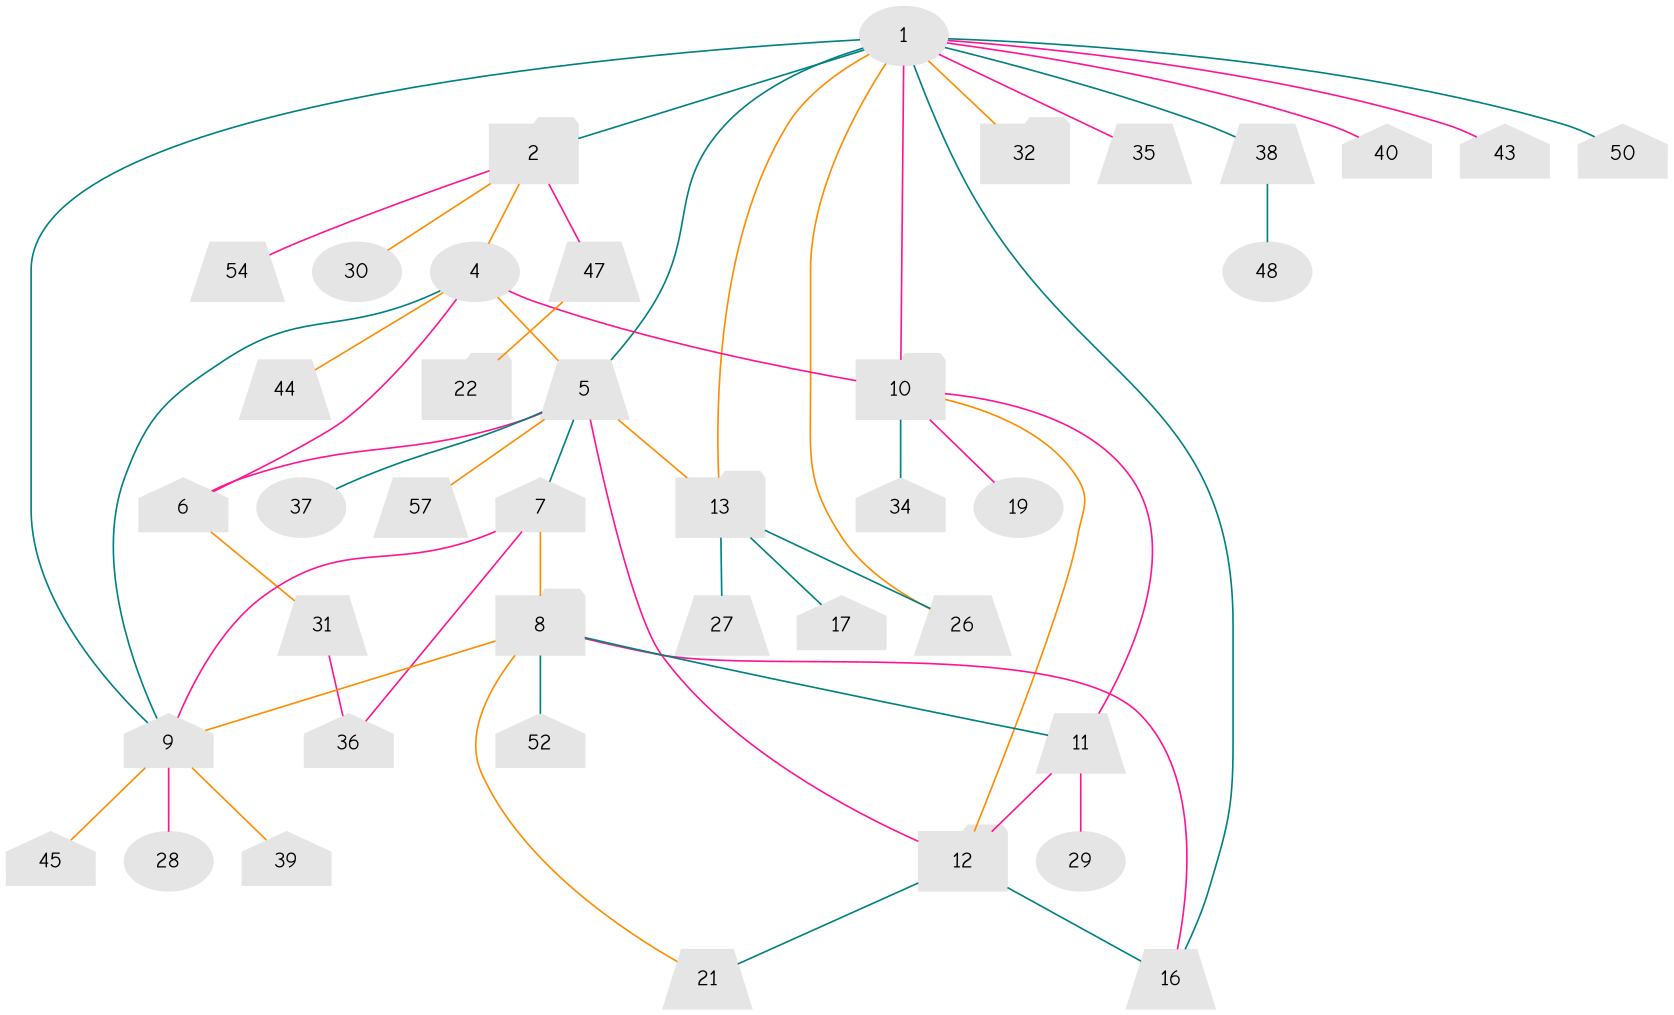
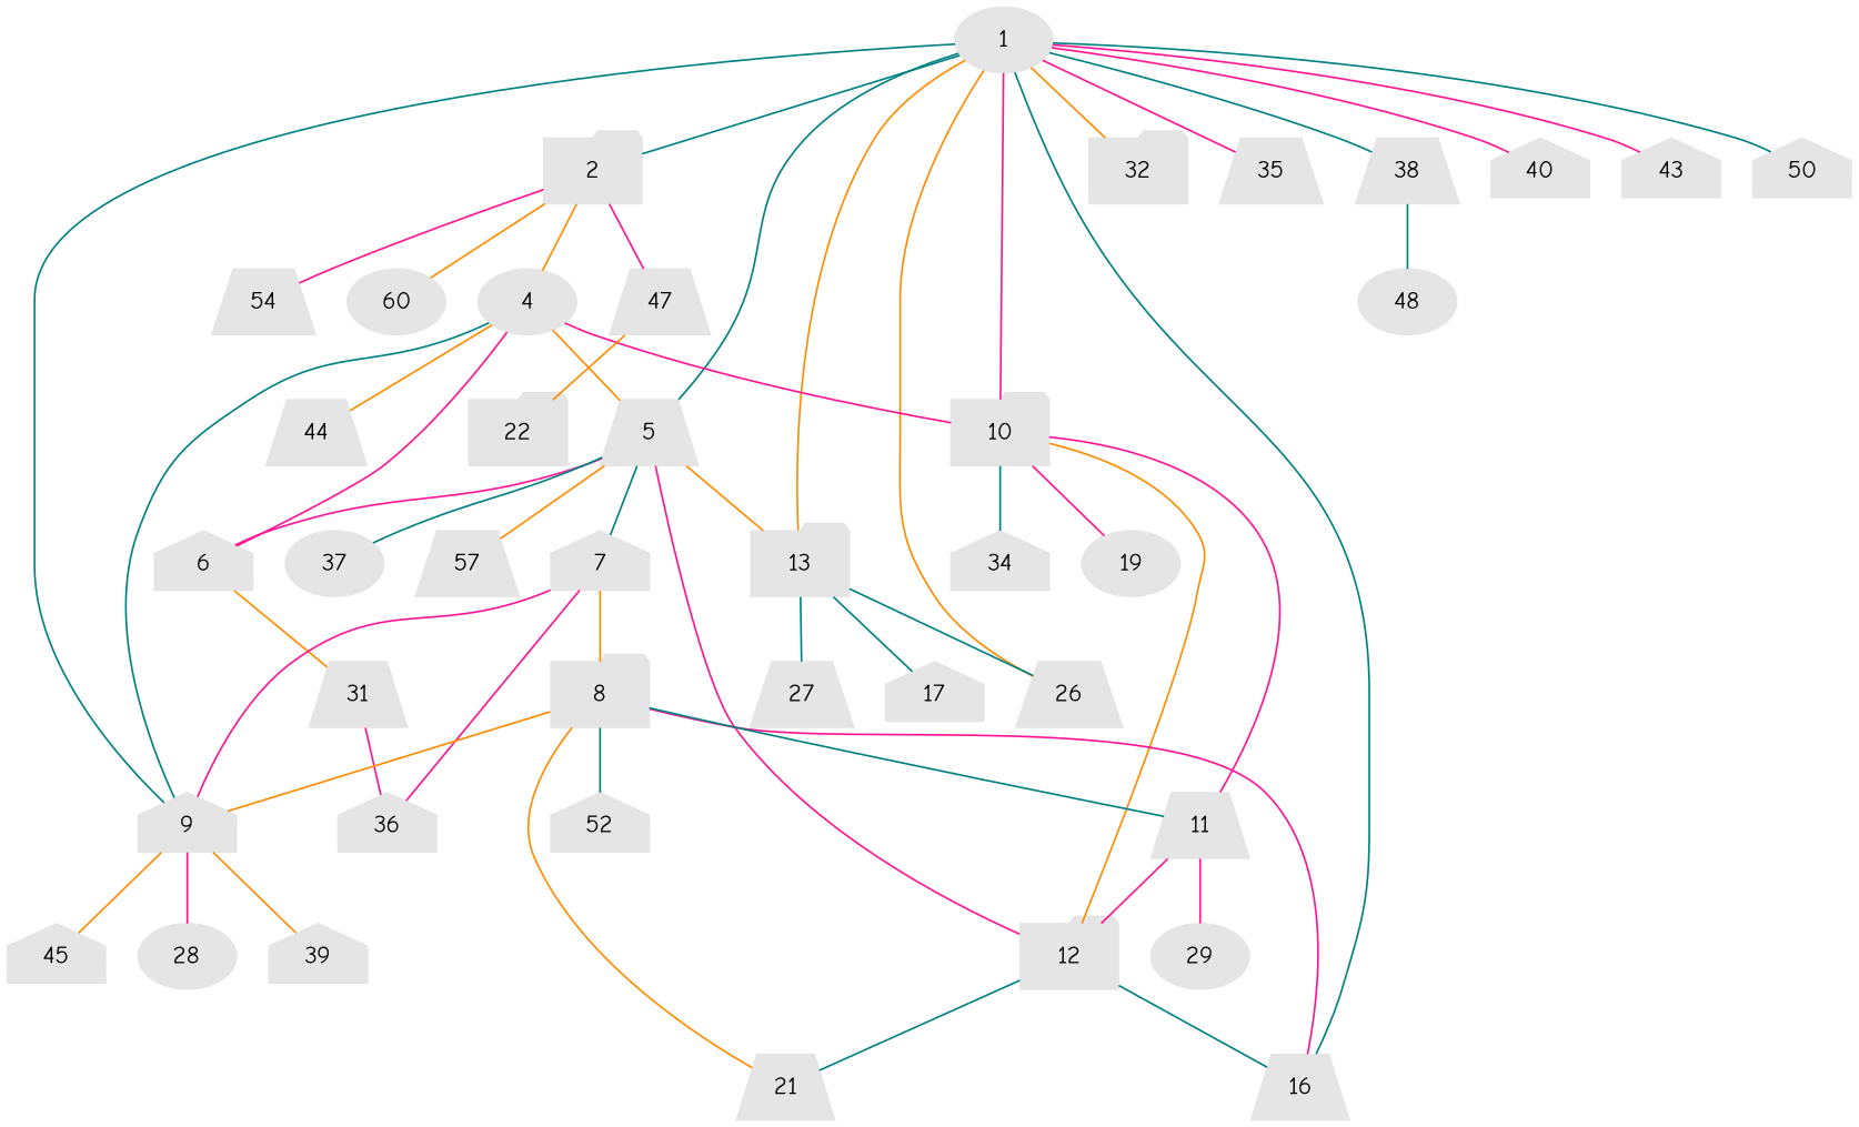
  graph {
    fontname="Comic Neue"
    node [color=gray90 fontname="Comic Neue" shape=trapezium style=filled]
    edge [color=deeppink fontname="Comic Neue"]
    1 [shape=ellipse super="+15"]
    2 [shape=folder super="+3"]
    5 [super="+14"]
    9 [shape=house super="+49"]
    10 [shape=folder super="+33"]
    13 [shape=folder super="+18"]
    16 [super="+51"]
    26 [super="+56"]
    32 [shape=folder super="+58"]
    35 [super="+59"]
    38
    40 [shape=house]
    43 [shape=house]
    50 [shape=house]
    4 [shape=ellipse super="+41"]
-   30 [shape=ellipse super="+53"]
+   30 [shape=ellipse super="+53" label=60]
    47
    54
    6 [shape=house super="+46"]
    7 [shape=house super="+20"]
    12 [shape=folder super="+23"]
    37 [shape=ellipse]
    57
    28 [shape=ellipse]
    39 [shape=house]
    45 [shape=house]
    11 [super="+55"]
    19 [shape=ellipse]
    34 [shape=house]
    17 [shape=house super="+25"]
    27
    48 [shape=ellipse super="+61"]
    44
    22 [shape=folder]
    31
    8 [shape=folder super="+60"]
    36 [shape=house super="+42"]
    21 [super="+24"]
    52 [shape=house]
    29 [shape=ellipse]
    1 -- 2 [color=teal weight=2]
    1 -- 5 [color=teal]
    1 -- 9 [color=teal]
    1 -- 10
    1 -- 13 [color=darkorange]
    1 -- 16 [color=teal]
    1 -- 26 [color=darkorange]
    1 -- 32 [color=darkorange]
    1 -- 35
    1 -- 38 [color=teal]
    1 -- 40
    1 -- 43
    1 -- 50 [color=teal]
    2 -- 4 [color=darkorange]
    2 -- 30 [color=darkorange]
    2 -- 47
    2 -- 54
    5 -- 13 [color=darkorange]
    5 -- 6
    5 -- 7 [color=teal]
    5 -- 12
    5 -- 37 [color=teal]
    5 -- 57 [color=darkorange]
    9 -- 28
    9 -- 39 [color=darkorange]
    9 -- 45 [color=darkorange]
    10 -- 12 [color=darkorange]
    10 -- 11
    10 -- 19
    10 -- 34 [color=teal]
    13 -- 26 [color=teal]
    13 -- 17 [color=teal]
    13 -- 27 [color=teal]
    38 -- 48 [color=teal]
    4 -- 5 [color=darkorange]
    4 -- 9 [color=teal]
    4 -- 10 [weight=2]
    4 -- 6
    4 -- 44 [color=darkorange]
    47 -- 22 [color=darkorange]
    6 -- 31 [color=darkorange]
    7 -- 9
    7 -- 8 [color=darkorange]
    7 -- 36
    12 -- 16 [color=teal]
    12 -- 21 [color=teal]
    11 -- 12
    11 -- 29
    31 -- 36
    8 -- 9 [color=darkorange]
    8 -- 16
    8 -- 11 [color=teal]
    8 -- 21 [color=darkorange]
    8 -- 52 [color=teal]
  }
